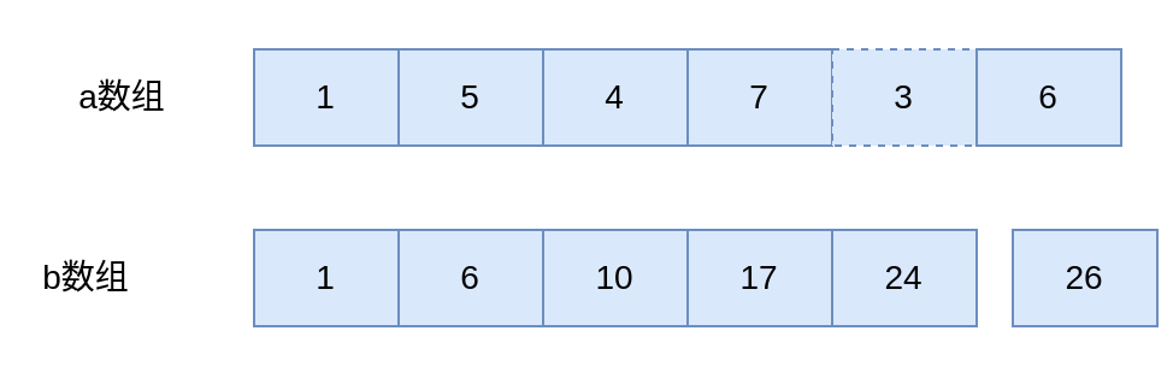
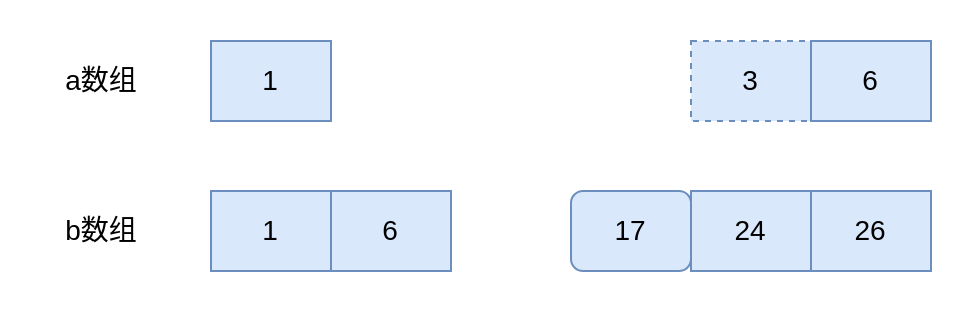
  <mxCell id="0" />
  <mxCell id="1" parent="0" />
  <mxCell id="2" value="&lt;font style=&quot;font-size: 14px;&quot;&gt;a数组&lt;/font&gt;" style="text;html=1;align=center;verticalAlign=middle;resizable=0;points=[];autosize=1;strokeColor=none;fillColor=none;" vertex="1" parent="1"><mxGeometry x="20" y="25" width="60" height="30" as="geometry" /></mxCell>
- <mxCell id="3" value="&lt;font style=&quot;font-size: 14px;&quot;&gt;b数组&lt;/font&gt;" style="text;html=1;align=center;verticalAlign=middle;resizable=0;points=[];autosize=1;strokeColor=none;fillColor=none;" vertex="1" parent="1"><mxGeometry x="5" y="100" width="60" height="30" as="geometry" /></mxCell>
+ <mxCell id="3" value="&lt;font style=&quot;font-size: 14px;&quot;&gt;b数组&lt;/font&gt;" style="text;html=1;align=center;verticalAlign=middle;resizable=0;points=[];autosize=1;strokeColor=none;fillColor=none;" vertex="1" parent="1"><mxGeometry x="20" y="100" width="60" height="30" as="geometry" /></mxCell>
  <mxCell id="4" value="1" style="rounded=0;whiteSpace=wrap;html=1;fontSize=14;fillColor=#dae8fc;strokeColor=#6c8ebf;" vertex="1" parent="1"><mxGeometry x="105" y="20" width="60" height="40" as="geometry" /></mxCell>
- <mxCell id="5" value="5" style="rounded=0;whiteSpace=wrap;html=1;fontSize=14;fillColor=#dae8fc;strokeColor=#6c8ebf;" vertex="1" parent="1"><mxGeometry x="165" y="20" width="60" height="40" as="geometry" /></mxCell>
- <mxCell id="6" value="4" style="rounded=0;whiteSpace=wrap;html=1;fontSize=14;fillColor=#dae8fc;strokeColor=#6c8ebf;" vertex="1" parent="1"><mxGeometry x="225" y="20" width="60" height="40" as="geometry" /></mxCell>
- <mxCell id="7" value="7" style="rounded=0;whiteSpace=wrap;html=1;fontSize=14;fillColor=#dae8fc;strokeColor=#6c8ebf;" vertex="1" parent="1"><mxGeometry x="285" y="20" width="60" height="40" as="geometry" /></mxCell>
  <mxCell id="8" value="3" style="rounded=0;whiteSpace=wrap;html=1;fontSize=14;fillColor=#dae8fc;strokeColor=#6c8ebf;dashed=1;" vertex="1" parent="1"><mxGeometry x="345" y="20" width="60" height="40" as="geometry" /></mxCell>
  <mxCell id="9" value="6" style="rounded=0;whiteSpace=wrap;html=1;fontSize=14;fillColor=#dae8fc;strokeColor=#6c8ebf;" vertex="1" parent="1"><mxGeometry x="405" y="20" width="60" height="40" as="geometry" /></mxCell>
  <mxCell id="10" value="1" style="rounded=0;whiteSpace=wrap;html=1;fontSize=14;fillColor=#dae8fc;strokeColor=#6c8ebf;" vertex="1" parent="1"><mxGeometry x="105" y="95" width="60" height="40" as="geometry" /></mxCell>
  <mxCell id="11" value="6" style="rounded=0;whiteSpace=wrap;html=1;fontSize=14;fillColor=#dae8fc;strokeColor=#6c8ebf;" vertex="1" parent="1"><mxGeometry x="165" y="95" width="60" height="40" as="geometry" /></mxCell>
- <mxCell id="12" value="10" style="rounded=0;whiteSpace=wrap;html=1;fontSize=14;fillColor=#dae8fc;strokeColor=#6c8ebf;" vertex="1" parent="1"><mxGeometry x="225" y="95" width="60" height="40" as="geometry" /></mxCell>
- <mxCell id="13" value="17" style="rounded=0;whiteSpace=wrap;html=1;fontSize=14;fillColor=#dae8fc;strokeColor=#6c8ebf;" vertex="1" parent="1"><mxGeometry x="285" y="95" width="60" height="40" as="geometry" /></mxCell>
+ <mxCell id="13" value="17" style="whiteSpace=wrap;html=1;fontSize=14;fillColor=#dae8fc;strokeColor=#6c8ebf;rounded=1;" vertex="1" parent="1"><mxGeometry x="285" y="95" width="60" height="40" as="geometry" /></mxCell>
  <mxCell id="14" value="24" style="rounded=0;whiteSpace=wrap;html=1;fontSize=14;fillColor=#dae8fc;strokeColor=#6c8ebf;" vertex="1" parent="1"><mxGeometry x="345" y="95" width="60" height="40" as="geometry" /></mxCell>
- <mxCell id="15" value="26" style="rounded=0;whiteSpace=wrap;html=1;fontSize=14;fillColor=#dae8fc;strokeColor=#6c8ebf;" vertex="1" parent="1"><mxGeometry x="420" y="95" width="60" height="40" as="geometry" /></mxCell>
+ <mxCell id="15" value="26" style="rounded=0;whiteSpace=wrap;html=1;fontSize=14;fillColor=#dae8fc;strokeColor=#6c8ebf;" vertex="1" parent="1"><mxGeometry x="405" y="95" width="60" height="40" as="geometry" /></mxCell>
